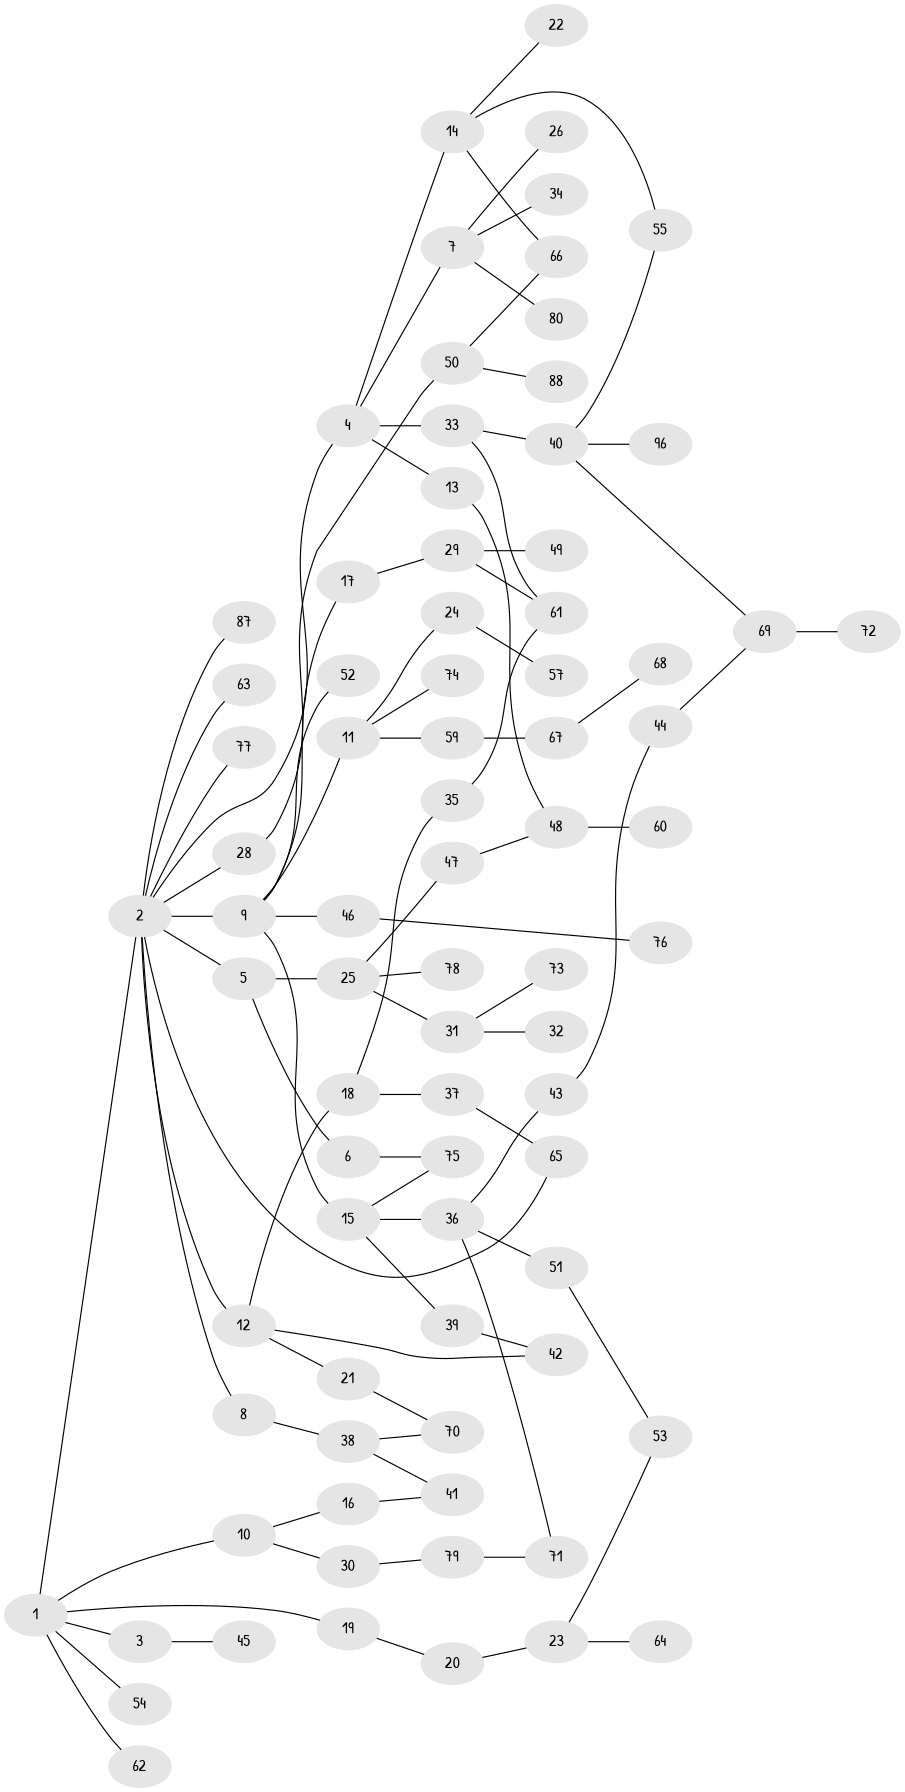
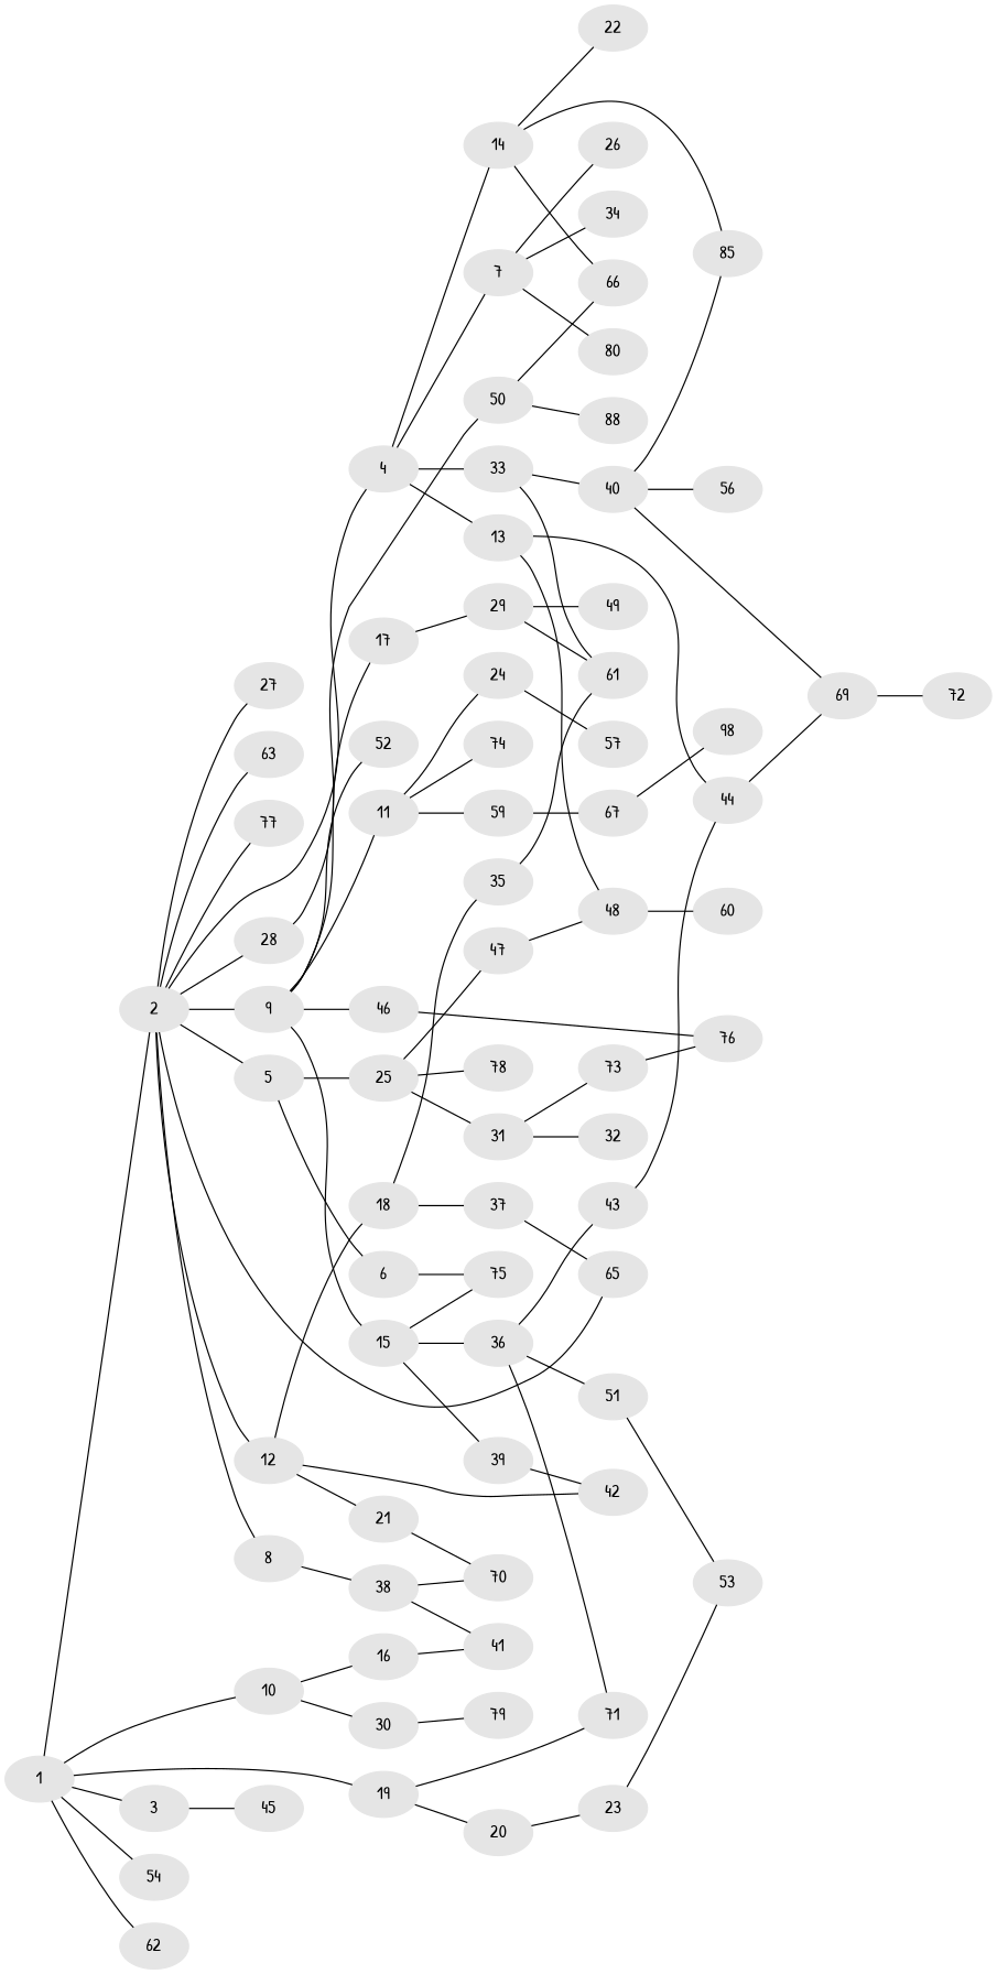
  graph {
    fontname="Patrick Hand"
    rankdir=LR
    node [color=gray90 fontname="Patrick Hand" style=filled]
    edge [fontname="Patrick Hand"]
    1
    2
    3
    10
    19
    54
    62
    4
    5
    8
    9
    12
-   27 [label=87]
+   27
    28
    63
    65
    77
    45
    16
    30
    20
    71
    7
    13
    14
    33
    6
    25
    38
    11
    15
    17
    46
    52
    18
    21
    42
    50
    26
    34
    80
    44
    48
    22
-   55
+   55 [label=85]
    66
    61
    40
    75
    31
    47
    78
    41
    70
    24
    59
    74
    36
    39
    29
    76
    79
    57
    67
    35
    37
    69
    60
    43
    51
    49
    23
    53
-   64
    32
    73
    n77 [label=88]
-   56 [label=96]
+   56
    72
-   68
+   68 [label=98]
    1 -- 2
    1 -- 3
    1 -- 10
    1 -- 19
    1 -- 54
    1 -- 62
    2 -- 4
    2 -- 5
    2 -- 8
    2 -- 9
    2 -- 12
    2 -- 27
    2 -- 28
    2 -- 63
    2 -- 65
    2 -- 77
    3 -- 45
    10 -- 16
    10 -- 30
    19 -- 20
-   79 -- 71
+   19 -- 71
    4 -- 7
    4 -- 13
    4 -- 14
    4 -- 33
    5 -- 6
    5 -- 25
    8 -- 38
    9 -- 11
    9 -- 15
    9 -- 17
    9 -- 46
    9 -- 52
    12 -- 18
    12 -- 21
    12 -- 42
    28 -- 50
    16 -- 41
    30 -- 79
    20 -- 23
    7 -- 26
    7 -- 34
    7 -- 80
+   13 -- 44
    13 -- 48
    14 -- 22
    14 -- 55
    14 -- 66
    33 -- 61
    33 -- 40
    6 -- 75
    25 -- 31
    25 -- 47
    25 -- 78
    38 -- 41
    38 -- 70
    11 -- 24
    11 -- 59
    11 -- 74
    15 -- 75
    15 -- 36
    15 -- 39
    17 -- 29
    46 -- 76
    18 -- 35
    18 -- 37
    21 -- 70
    50 -- 66
    50 -- n77
    44 -- 69
    48 -- 60
    40 -- 55
    40 -- 69
    40 -- 56
    31 -- 32
    31 -- 73
    47 -- 48
    24 -- 57
    59 -- 67
    36 -- 71
    36 -- 43
    36 -- 51
    39 -- 42
    29 -- 61
    29 -- 49
    67 -- 68
    35 -- 61
    37 -- 65
    69 -- 72
    43 -- 44
    51 -- 53
    23 -- 53
-   23 -- 64
+   73 -- 76
  }
